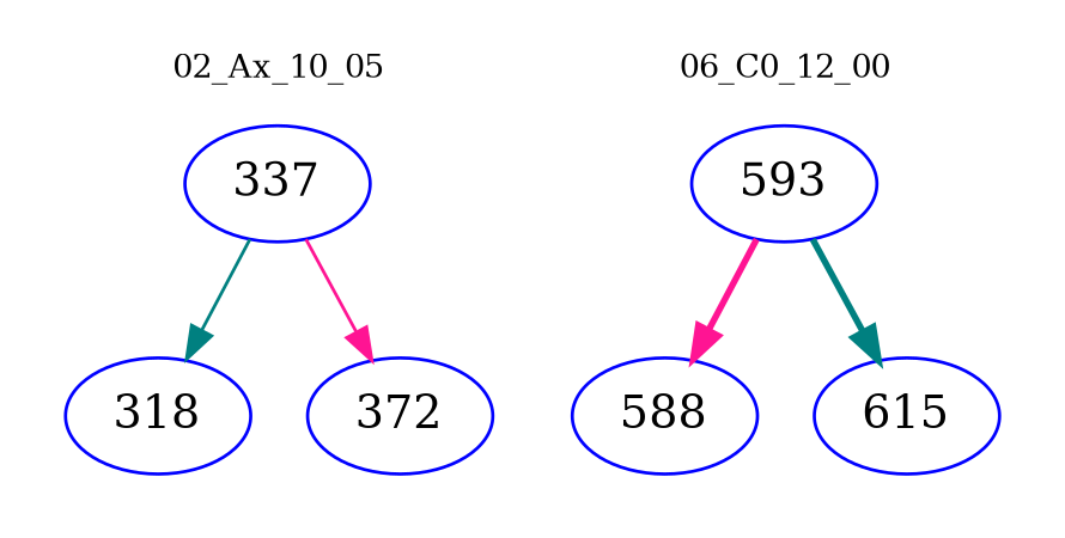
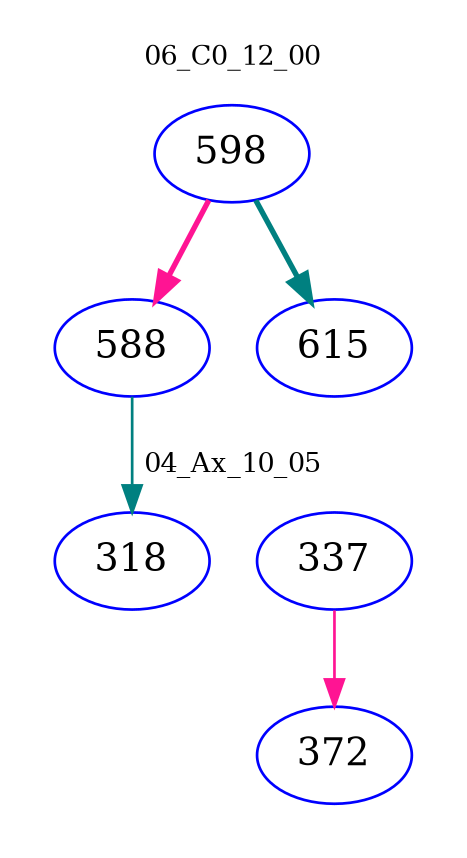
  digraph {
    node [color=blue]
    edge [color=teal style=solid]
    n1 [label=337]
    n2 [label=318]
    n3 [label=372]
-   n4 [label=593]
+   n4 [label=598]
    n5 [label=588]
    n6 [label=615]
    subgraph cluster_1 {
      color=white
      fontsize=10
-     label="02_Ax_10_05"
+     label="04_Ax_10_05"
      n1
      n2
      n3
    }
    subgraph cluster_2 {
      color=white
      fontsize=10
      label="06_C0_12_00"
      n4
      n5
      n6
    }
-   n1 -> n2
+   n5 -> n2
    n1 -> n3 [color=deeppink]
    n4 -> n5 [color=deeppink style=bold]
    n4 -> n6 [style=bold]
  }
